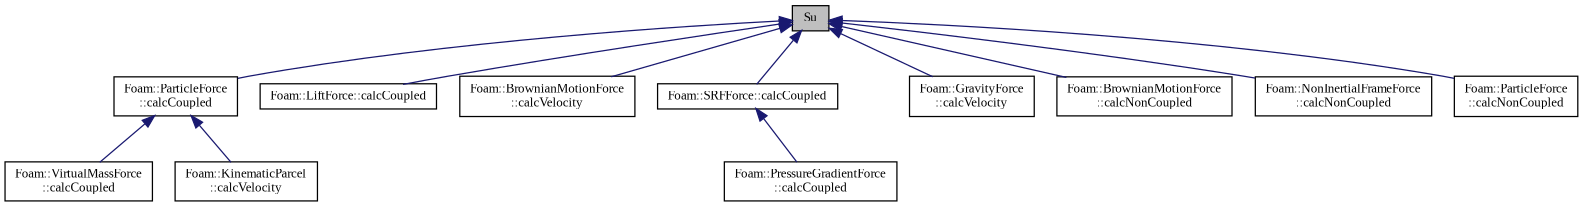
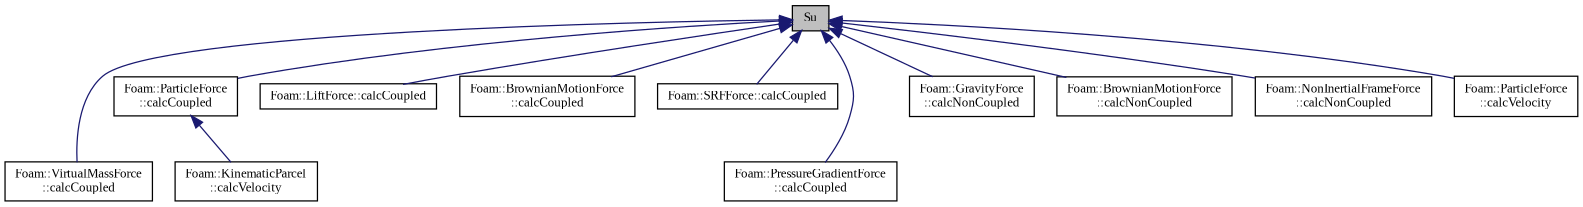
  digraph {
    fontname="Liberation Serif"
    rankdir=TB
    node [color=black fontname="Liberation Serif" fontsize=10 shape=record]
    edge [color=midnightblue dir=back fontname="Liberation Serif" fontsize=10 labelfontname=Helvetica labelfontsize=10 style=solid]
    n1 [fillcolor=grey75 fontcolor=black height=0.2 label=Su style=filled width=0.4]
    n2 [height=0.2 label="Foam::VirtualMassForce\l::calcCoupled" width=0.4]
    n3 [height=0.2 label="Foam::PressureGradientForce\l::calcCoupled" width=0.4]
    n4 [height=0.2 label="Foam::LiftForce::calcCoupled" width=0.4]
-   n5 [height=0.2 label="Foam::BrownianMotionForce\l::calcVelocity" width=0.4]
+   n5 [height=0.2 label="Foam::BrownianMotionForce\l::calcCoupled" width=0.4]
    n6 [height=0.2 label="Foam::ParticleForce\l::calcCoupled" width=0.4]
    n7 [height=0.2 label="Foam::SRFForce::calcCoupled" width=0.4]
-   n8 [height=0.2 label="Foam::GravityForce\l::calcVelocity" width=0.4]
+   n8 [height=0.2 label="Foam::GravityForce\l::calcNonCoupled" width=0.4]
    n9 [height=0.2 label="Foam::BrownianMotionForce\l::calcNonCoupled" width=0.4]
    n10 [height=0.2 label="Foam::NonInertialFrameForce\l::calcNonCoupled" width=0.4]
-   n11 [height=0.2 label="Foam::ParticleForce\l::calcNonCoupled" width=0.4]
+   n11 [height=0.2 label="Foam::ParticleForce\l::calcVelocity" width=0.4]
    n12 [height=0.2 label="Foam::KinematicParcel\l::calcVelocity" width=0.4]
-   n6 -> n2
-   n7 -> n3
+   n1 -> n2
+   n1 -> n3
    n1 -> n4
    n1 -> n5
    n1 -> n6
    n1 -> n7
    n1 -> n8
    n1 -> n9
    n1 -> n10
    n1 -> n11
    n6 -> n12
  }
